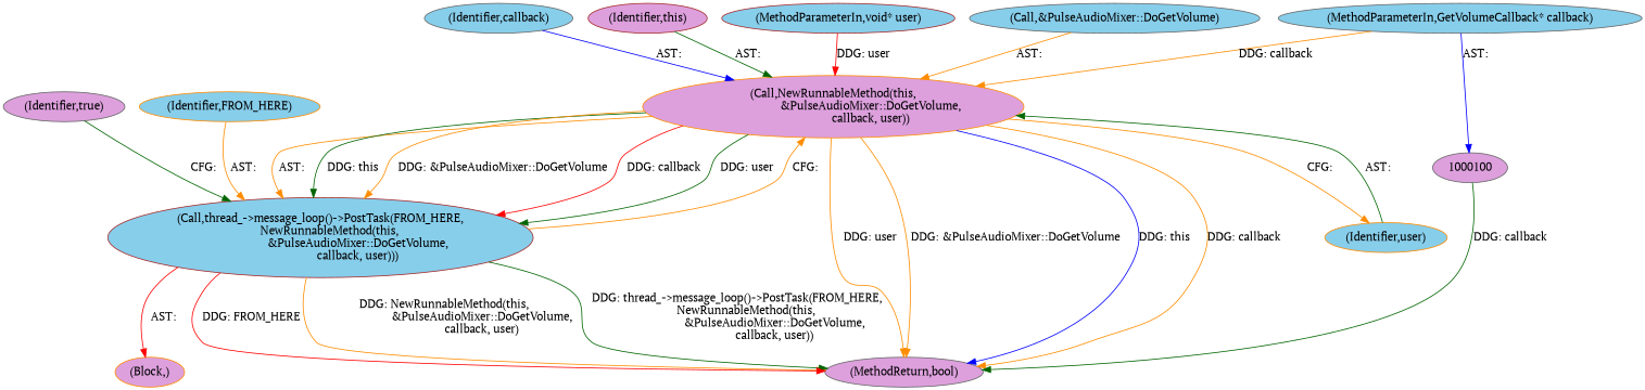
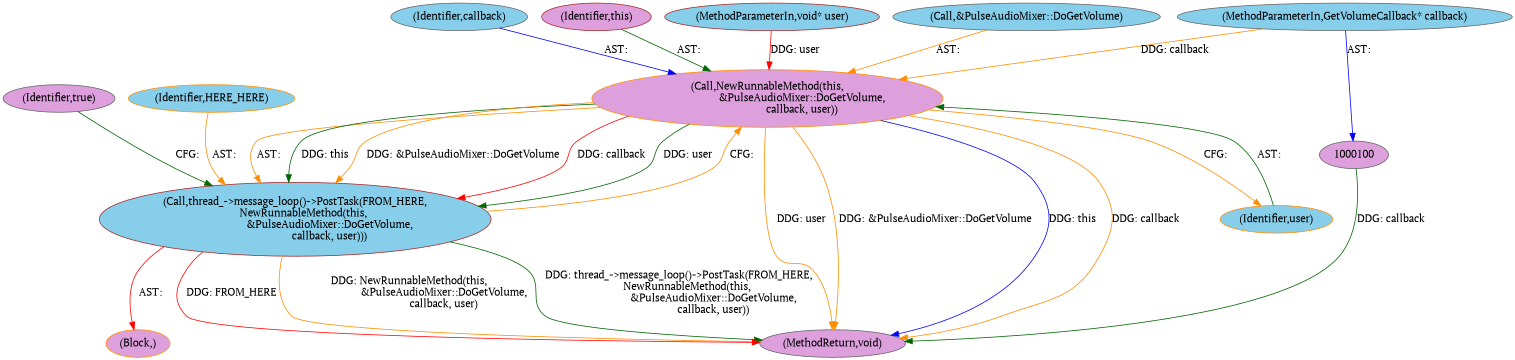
  digraph {
    fontname="PT Serif"
    node [color=gray40 fillcolor=skyblue fontname="PT Serif" style=filled]
    edge [color=darkorange fontname="PT Serif"]
    n1 [label="(MethodParameterIn,GetVolumeCallback* callback)"]
    n2 [color=darkorange fillcolor=plum label="(Call,NewRunnableMethod(this,\n                        &PulseAudioMixer::DoGetVolume,\n                        callback, user))"]
    1000100 [fillcolor=plum]
-   n4 [fillcolor=plum label="(MethodReturn,bool)"]
+   n4 [fillcolor=plum label="(MethodReturn,void)"]
    n5 [color=brown label="(Call,thread_->message_loop()->PostTask(FROM_HERE,\n      NewRunnableMethod(this,\n                        &PulseAudioMixer::DoGetVolume,\n                        callback, user)))"]
    n6 [color=darkorange label="(Identifier,user)"]
    n7 [color=darkorange fillcolor=plum label="(Block,)"]
    n8 [color=brown fillcolor=plum label="(Identifier,this)"]
    n9 [label="(Identifier,callback)"]
    n10 [color=brown label="(MethodParameterIn,void* user)"]
    n11 [fillcolor=plum label="(Identifier,true)"]
-   n12 [color=darkorange label="(Identifier,FROM_HERE)"]
+   n12 [color=darkorange label="(Identifier,HERE_HERE)"]
    n13 [label="(Call,&PulseAudioMixer::DoGetVolume)"]
    n1 -> n2 [label="DDG: callback"]
    n1 -> 1000100 [color=blue label="AST: "]
    n2 -> n4 [label="DDG: user"]
    n2 -> n4 [label="DDG: &PulseAudioMixer::DoGetVolume"]
    n2 -> n4 [color=blue label="DDG: this"]
    n2 -> n4 [label="DDG: callback"]
    n2 -> n5 [label="AST: "]
    n2 -> n5 [color=darkgreen label="DDG: this"]
    n2 -> n5 [label="DDG: &PulseAudioMixer::DoGetVolume"]
    n2 -> n5 [color=red label="DDG: callback"]
    n2 -> n5 [color=darkgreen label="DDG: user"]
    n2 -> n6 [label="CFG: "]
    1000100 -> n4 [color=darkgreen label="DDG: callback"]
    n5 -> n2 [label="CFG: "]
    n5 -> n4 [label="DDG: NewRunnableMethod(this,\n                        &PulseAudioMixer::DoGetVolume,\n                        callback, user)"]
    n5 -> n4 [color=darkgreen label="DDG: thread_->message_loop()->PostTask(FROM_HERE,\n      NewRunnableMethod(this,\n                        &PulseAudioMixer::DoGetVolume,\n                        callback, user))"]
    n5 -> n4 [color=red label="DDG: FROM_HERE"]
    n5 -> n7 [color=red label="AST: "]
    n6 -> n2 [color=darkgreen label="AST: "]
    n8 -> n2 [color=darkgreen label="AST: "]
    n9 -> n2 [color=blue label="AST: "]
    n10 -> n2 [color=red label="DDG: user"]
    n11 -> n5 [color=darkgreen label="CFG: "]
    n12 -> n5 [label="AST: "]
    n13 -> n2 [label="AST: "]
  }
